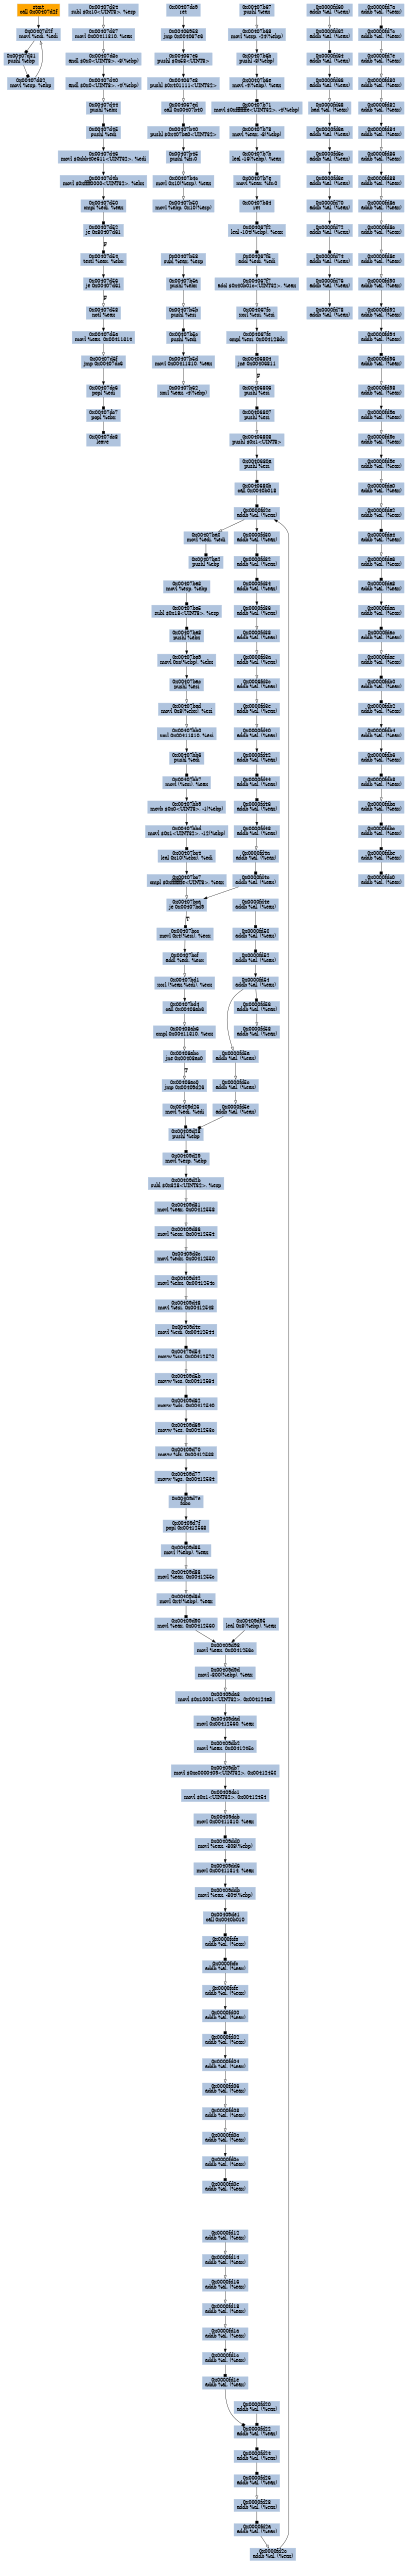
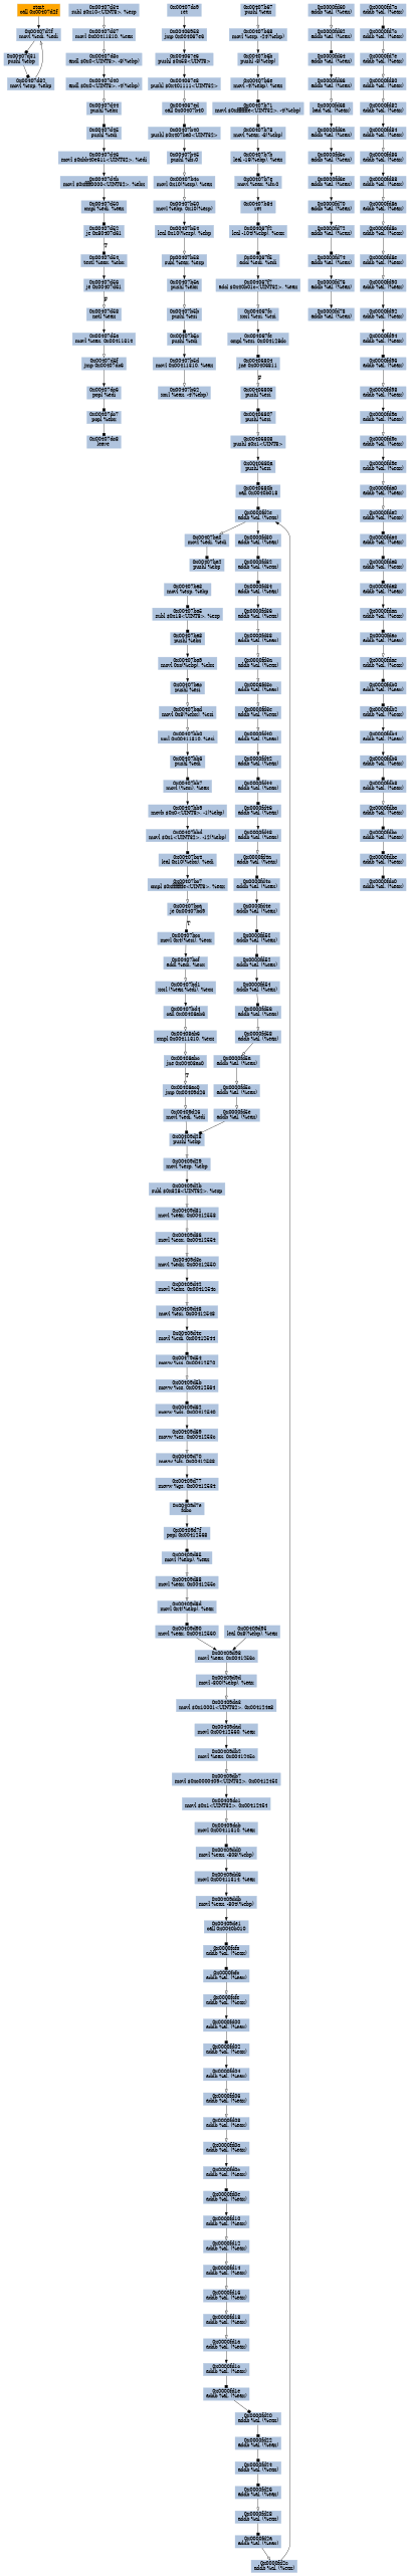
  digraph {
    node [color=lightsteelblue fillcolor=lightsteelblue shape=rectangle style=filled]
    edge [arrowhead=onormal color="#000000"]
    n1 [color=lightgrey fillcolor=orange label="start\ncall 0x00407d2f"]
    n2 [label="0x00407d2f\nmovl %edi, %edi"]
    n3 [label="0x00407d31\npushl %ebp"]
    n4 [label="0x00407d32\nmovl %esp, %ebp"]
    n5 [label="0x00407d34\nsubl $0x10<UINT8>, %esp"]
    n6 [label="0x00407d37\nmovl 0x00411310, %eax"]
    n7 [label="0x00407d3c\nandl $0x0<UINT8>, -8(%ebp)"]
    n8 [label="0x00407d40\nandl $0x0<UINT8>, -4(%ebp)"]
    n9 [label="0x00407d44\npushl %ebx"]
    n10 [label="0x00407d45\npushl %edi"]
    n11 [label="0x00407d46\nmovl $0xbb40e611<UINT32>, %edi"]
    n12 [label="0x00407d4b\nmovl $0xffff0000<UINT32>, %ebx"]
    n13 [label="0x00407d50\ncmpl %edi, %eax"]
    n14 [label="0x00407d52\nje 0x80407d61"]
    n15 [label="0x00407d54\ntestl %eax, %ebx"]
    n16 [label="0x00407d56\nje 0x00407d61"]
    n17 [label="0x00407d58\nnotl %eax"]
    n18 [label="0x00407d5a\nmovl %eax, 0x00411314"]
    n19 [label="0x00407d5f\njmp 0x00407dc6"]
    n20 [label="0x00407dc6\npopl %edi"]
    n21 [label="0x00407dc7\npopl %ebx"]
    n22 [label="0x00407dc8\nleave "]
    n23 [label="0x00407dc9\nret"]
    n24 [label="0x00406958\njmp 0x004067e6"]
    n25 [label="0x004067e6\npushl $0x58<UINT8>"]
    n26 [label="0x004067e8\npushl $0x401111<UINT32>"]
    n27 [label="0x004067ed\ncall 0x00407b40"]
    n28 [label="0x00407b40\npushl $0x407ba0<UINT32>"]
    n29 [label="0x00407b45\npushl %fs:0"]
    n30 [label="0x00407b4c\nmovl 0x10(%esp), %eax"]
    n31 [label="0x00407b50\nmovl %ebp, 0x10(%esp)"]
+   n32 [label="0x00407b54\nleal 0x10(%esp), %ebp"]
    n33 [label="0x00407b58\nsubl %eax, %esp"]
    n34 [label="0x00407b5a\npushl %ebx"]
    n35 [label="0x00407b5b\npushl %esi"]
    n36 [label="0x00407b5c\npushl %edi"]
    n37 [label="0x00407b5d\nmovl 0x00411310, %eax"]
    n38 [label="0x00407b62\nxorl %eax, -4(%ebp)"]
    n39 [label="0x00407b67\npushl %eax"]
    n40 [label="0x00407b68\nmovl %esp, -24(%ebp)"]
    n41 [label="0x00407b6b\npushl -8(%ebp)"]
    n42 [label="0x00407b6e\nmovl -4(%ebp), %eax"]
    n43 [label="0x00407b71\nmovl $0xfffffffe<UINT32>, -4(%ebp)"]
    n44 [label="0x00407b78\nmovl %eax, -8(%ebp)"]
    n45 [label="0x00407b7b\nleal -16(%ebp), %eax"]
    n46 [label="0x00407b7e\nmovl %eax, %fs:0"]
    n47 [label="0x00407b84\nret"]
    n48 [label="0x004067f2\nleal -104(%ebp), %eax"]
    n49 [label="0x004067f5\nadcl %edi, %edi"]
    n50 [label="0x004067f7\nadcl $0x40b01c<UINT32>, %eax"]
    n51 [label="0x004067fc\nxorl %esi, %esi"]
    n52 [label="0x004067fe\ncmpl %esi, 0x004128dc"]
    n53 [label="0x00406804\njne 0x00406811"]
    n54 [label="0x00406806\npushl %esi"]
    n55 [label="0x00406807\npushl %esi"]
    n56 [label="0x00406808\npushl $0x1<UINT8>"]
    n57 [label="0x0040680a\npushl %esi"]
    n58 [label="0x0040680b\ncall 0x0040b018"]
    n59 [label="0x0000fd2e\naddb %al, (%eax)"]
    n60 [label="0x00407ba0\nmovl %edi, %edi"]
    n61 [label="0x0000fd30\naddb %al, (%eax)"]
    n62 [label="0x00407ba2\npushl %ebp"]
    n63 [label="0x0000fd32\naddb %al, (%eax)"]
    n64 [label="0x00407ba3\nmovl %esp, %ebp"]
    n65 [label="0x00407ba5\nsubl $0x18<UINT8>, %esp"]
    n66 [label="0x00407ba8\npushl %ebx"]
    n67 [label="0x00407ba9\nmovl 0xc(%ebp), %ebx"]
    n68 [label="0x00407bac\npushl %esi"]
    n69 [label="0x00407bad\nmovl 0x8(%ebx), %esi"]
    n70 [label="0x00407bb0\nxorl 0x00411310, %esi"]
    n71 [label="0x00407bb6\npushl %edi"]
    n72 [label="0x00407bb7\nmovl (%esi), %eax"]
    n73 [label="0x00407bb9\nmovb $0x0<UINT8>, -1(%ebp)"]
    n74 [label="0x00407bbd\nmovl $0x1<UINT32>, -12(%ebp)"]
    n75 [label="0x00407bc4\nleal 0x10(%ebx), %edi"]
    n76 [label="0x00407bc7\ncmpl $0xfffffffe<UINT8>, %eax"]
    n77 [label="0x00407bca\nje 0x00407bd9"]
    n78 [label="0x00407bcc\nmovl 0x4(%esi), %ecx"]
    n79 [label="0x00407bcf\naddl %edi, %ecx"]
    n80 [label="0x00407bd1\nxorl (%eax,%edi), %ecx"]
    n81 [label="0x00407bd4\ncall 0x00408ab6"]
    n82 [label="0x00408ab6\ncmpl 0x00411310, %ecx"]
    n83 [label="0x00408abc\njne 0x00408ac0"]
    n84 [label="0x00408ac0\njmp 0x00409d26"]
    n85 [label="0x00409d26\nmovl %edi, %edi"]
    n86 [label="0x00409d28\npushl %ebp"]
    n87 [label="0x00409d29\nmovl %esp, %ebp"]
    n88 [label="0x00409d2b\nsubl $0x328<UINT32>, %esp"]
    n89 [label="0x00409d31\nmovl %eax, 0x00412558"]
    n90 [label="0x00409d36\nmovl %ecx, 0x00412554"]
    n91 [label="0x00409d3c\nmovl %edx, 0x00412550"]
    n92 [label="0x00409d42\nmovl %ebx, 0x0041254c"]
    n93 [label="0x00409d48\nmovl %esi, 0x00412548"]
    n94 [label="0x00409d4e\nmovl %edi, 0x00412544"]
    n95 [label="0x00479d54\nmovw %ss, 0x00412570"]
    n96 [label="0x00409d5b\nmovw %cs, 0x00412564"]
    n97 [label="0x00409d62\nmovw %ds, 0x00412540"]
    n98 [label="0x00409d69\nmovw %es, 0x0041253c"]
    n99 [label="0x00409d70\nmovw %fs, 0x00412538"]
    n100 [label="0x00409d77\nmovw %gs, 0x00412534"]
    n101 [label="0x00409d7e\nfdbc "]
    n102 [label="0x00409d7f\npopl 0x00412568"]
    n103 [label="0x00409d85\nmovl (%ebp), %eax"]
    n104 [label="0x00409d88\nmovl %eax, 0x0041255c"]
    n105 [label="0x00409d8d\nmovl 0x4(%ebp), %eax"]
    n106 [label="0x00409d90\nmovl %eax, 0x00412560"]
    n107 [label="0x00409d98\nmovl %eax, 0x0041256c"]
    n108 [label="0x00409d95\nleal 0x8(%ebp), %eax"]
    n109 [label="0x00409d9d\nmovl -800(%ebp), %eax"]
    n110 [label="0x00409da3\nmovl $0x10001<UINT32>, 0x004124a8"]
    n111 [label="0x00409dad\nmovl 0x00412560, %eax"]
    n112 [label="0x00409db2\nmovl %eax, 0x0041245c"]
    n113 [label="0x00409db7\nmovl $0xc0000409<UINT32>, 0x00412450"]
    n114 [label="0x00409dc1\nmovl $0x1<UINT32>, 0x00412454"]
    n115 [label="0x00409dcb\nmovl 0x00411310, %eax"]
    n116 [label="0x00409dd0\nmovl %eax, -808(%ebp)"]
    n117 [label="0x00409dd6\nmovl 0x00411314, %eax"]
    n118 [label="0x00409ddb\nmovl %eax, -804(%ebp)"]
    n119 [label="0x00409de1\ncall 0x0040b010"]
    n120 [label="0x0000fcfa\naddb %al, (%eax)"]
    n121 [label="0x0000fcfc\naddb %al, (%eax)"]
    n122 [label="0x0000fcfe\naddb %al, (%eax)"]
    n123 [label="0x0000fd00\naddb %al, (%eax)"]
    n124 [label="0x0000fd02\naddb %al, (%eax)"]
    n125 [label="0x0000fd04\naddb %al, (%eax)"]
    n126 [label="0x0000fd06\naddb %al, (%eax)"]
    n127 [label="0x0000fd08\naddb %al, (%eax)"]
    n128 [label="0x0000fd0a\naddb %al, (%eax)"]
    n129 [label="0x0000fd0c\naddb %al, (%eax)"]
    n130 [label="0x0000fd0e\naddb %al, (%eax)"]
+   n131 [label="0x0000fd10\naddb %al, (%eax)"]
    n132 [label="0x0000fd12\naddb %al, (%eax)"]
    n133 [label="0x0000fd14\naddb %al, (%eax)"]
    n134 [label="0x0000fd16\naddb %al, (%eax)"]
    n135 [label="0x0000fd18\naddb %al, (%eax)"]
    n136 [label="0x0000fd1a\naddb %al, (%eax)"]
    n137 [label="0x0000fd1c\naddb %al, (%eax)"]
    n138 [label="0x0000fd1e\naddb %al, (%eax)"]
    n139 [label="0x0000fd20\naddb %al, (%eax)"]
    n140 [label="0x0000fd22\naddb %al, (%eax)"]
    n141 [label="0x0000fd24\naddb %al, (%eax)"]
    n142 [label="0x0000fd26\naddb %al, (%eax)"]
    n143 [label="0x0000fd28\naddb %al, (%eax)"]
    n144 [label="0x0000fd2a\naddb %al, (%eax)"]
    n145 [label="0x0000fd2c\naddb %al, (%eax)"]
    n146 [label="0x0000fd34\naddb %al, (%eax)"]
    n147 [label="0x0000fd36\naddb %al, (%eax)"]
    n148 [label="0x0000fd38\naddb %al, (%eax)"]
    n149 [label="0x0000fd3a\naddb %al, (%eax)"]
    n150 [label="0x0006fd3c\naddb %al, (%eax)"]
    n151 [label="0x0000fd3e\naddb %al, (%eax)"]
    n152 [label="0x0000fd40\naddb %al, (%eax)"]
    n153 [label="0x0000fd42\naddb %al, (%eax)"]
    n154 [label="0x0000fd44\naddb %al, (%eax)"]
    n155 [label="0x0000fd46\naddb %al, (%eax)"]
    n156 [label="0x0000fd48\naddb %al, (%eax)"]
    n157 [label="0x0000fd4a\naddb %al, (%eax)"]
    n158 [label="0x0000fd4c\naddb %al, (%eax)"]
    n159 [label="0x0000fd4e\naddb %al, (%eax)"]
    n160 [label="0x0000fd50\naddb %al, (%eax)"]
    n161 [label="0x0000fd52\naddb %al, (%eax)"]
    n162 [label="0x0000fd54\naddb %al, (%eax)"]
    n163 [label="0x0000fd56\naddb %al, (%eax)"]
    n164 [label="0x0000fd58\naddb %al, (%eax)"]
    n165 [label="0x0000fd5a\naddb %al, (%eax)"]
    n166 [label="0x0000fd5c\naddb %al, (%eax)"]
    n167 [label="0x0000fd5e\naddb %al, (%eax)"]
    n168 [label="0x0000fd60\naddb %al, (%eax)"]
    n169 [label="0x0000fd62\naddb %al, (%eax)"]
    n170 [label="0x0000fd64\naddb %al, (%eax)"]
    n171 [label="0x0000fd66\naddb %al, (%eax)"]
    n172 [label="0x0000fd68\nbad %al, (%eax)"]
    n173 [label="0x0000fd6a\naddb %al, (%eax)"]
    n174 [label="0x0000fd6c\naddb %al, (%eax)"]
    n175 [label="0x0000fd6e\naddb %al, (%eax)"]
    n176 [label="0x0000fd70\naddb %al, (%eax)"]
    n177 [label="0x0000fd72\naddb %al, (%eax)"]
    n178 [label="0x0000fd74\naddb %al, (%eax)"]
    n179 [label="0x0000fd76\naddb %al, (%eax)"]
    n180 [label="0x0000fd78\naddb %al, (%eax)"]
    n181 [label="0x0000fd7a\naddb %al, (%eax)"]
    n182 [label="0x0000fd7c\naddb %al, (%eax)"]
    n183 [label="0x0000fd7e\naddb %al, (%eax)"]
    n184 [label="0x0000fd80\naddb %al, (%eax)"]
    n185 [label="0x0000fd82\naddb %al, (%eax)"]
    n186 [label="0x0000fd84\naddb %al, (%eax)"]
    n187 [label="0x0000fd86\naddb %al, (%eax)"]
    n188 [label="0x0000fd88\naddb %al, (%eax)"]
    n189 [label="0x0000fd8a\naddb %al, (%eax)"]
    n190 [label="0x0000fd8c\naddb %al, (%eax)"]
    n191 [label="0x0000fd8e\naddb %al, (%eax)"]
    n192 [label="0x0000fd90\naddb %al, (%eax)"]
    n193 [label="0x0000fd92\naddb %al, (%eax)"]
    n194 [label="0x0000fd94\naddb %al, (%eax)"]
    n195 [label="0x0000fd96\naddb %al, (%eax)"]
    n196 [label="0x0000fd98\naddb %al, (%eax)"]
    n197 [label="0x0000fd9a\naddb %al, (%eax)"]
    n198 [label="0x0000fd9c\naddb %al, (%eax)"]
    n199 [label="0x0000fd9e\naddb %al, (%eax)"]
    n200 [label="0x0000fda0\naddb %al, (%eax)"]
    n201 [label="0x0000fda2\naddb %al, (%eax)"]
    n202 [label="0x0000fda4\naddb %al, (%eax)"]
    n203 [label="0x0000fda6\naddb %al, (%eax)"]
    n204 [label="0x0000fda8\naddb %al, (%eax)"]
    n205 [label="0x0000fdaa\naddb %al, (%eax)"]
    n206 [label="0x0000fdac\naddb %al, (%eax)"]
    n207 [label="0x0000fdae\naddb %al, (%eax)"]
    n208 [label="0x0000fdb0\naddb %al, (%eax)"]
    n209 [label="0x0000fdb2\naddb %al, (%eax)"]
    n210 [label="0x0000fdb4\naddb %al, (%eax)"]
    n211 [label="0x0000fdb6\naddb %al, (%eax)"]
    n212 [label="0x0000fdb8\naddb %al, (%eax)"]
    n213 [label="0x0000fdba\naddb %al, (%eax)"]
    n214 [label="0x0000fdbc\naddb %al, (%eax)"]
    n215 [label="0x0000fdbe\naddb %al, (%eax)"]
    n216 [label="0x0000fdc0\naddb %al, (%eax)"]
    n1 -> n2 [arrowhead=normal]
    n2 -> n3 [arrowhead=box]
    n3 -> n4 [arrowhead=box]
    n4 -> n2
    n5 -> n6
    n6 -> n7
    n7 -> n8 [arrowhead=normal]
    n8 -> n9
    n9 -> n10 [arrowhead=box]
    n10 -> n11 [arrowhead=normal]
    n11 -> n12 [arrowhead=normal]
    n12 -> n13 [arrowhead=normal]
    n13 -> n14 [arrowhead=box]
-   n14 -> n15 [arrowhead=box label=F]
+   n14 -> n15 [arrowhead=box label=T]
    n15 -> n16 [arrowhead=normal]
    n16 -> n17 [label=F]
    n17 -> n18 [arrowhead=normal]
    n18 -> n19
    n19 -> n20 [arrowhead=normal]
    n20 -> n21 [arrowhead=box]
    n21 -> n22 [arrowhead=box]
    n23 -> n24 [arrowhead=normal]
    n24 -> n25 [arrowhead=normal]
    n25 -> n26 [arrowhead=normal]
    n26 -> n27
    n27 -> n28 [arrowhead=box]
    n28 -> n29 [arrowhead=normal]
    n29 -> n30
    n30 -> n31
+   n31 -> n32 [arrowhead=normal]
+   n32 -> n33
    n33 -> n34 [arrowhead=normal]
    n34 -> n35
    n35 -> n36 [arrowhead=box]
    n36 -> n37 [arrowhead=normal]
    n37 -> n38
    n39 -> n40
    n40 -> n41 [arrowhead=normal]
    n41 -> n42 [arrowhead=normal]
    n42 -> n43 [arrowhead=box]
    n43 -> n44 [arrowhead=box]
    n44 -> n45 [arrowhead=normal]
    n45 -> n46 [arrowhead=box]
    n46 -> n47 [arrowhead=normal]
    n47 -> n48 [arrowhead=box]
    n48 -> n49 [arrowhead=box]
    n49 -> n50 [arrowhead=normal]
    n50 -> n51
    n51 -> n52 [arrowhead=normal]
    n52 -> n53 [arrowhead=box]
    n53 -> n54 [label=F]
    n54 -> n55 [arrowhead=box]
    n55 -> n56
    n56 -> n57 [arrowhead=normal]
    n57 -> n58 [arrowhead=box]
    n58 -> n59 [arrowhead=box]
    n59 -> n60
    n59 -> n61 [arrowhead=normal]
    n60 -> n62 [arrowhead=box]
    n61 -> n63 [arrowhead=box]
    n63 -> n146 [arrowhead=box]
    n64 -> n65 [arrowhead=box]
    n65 -> n66 [arrowhead=box]
    n66 -> n67 [arrowhead=normal]
    n67 -> n68 [arrowhead=normal]
    n68 -> n69
    n69 -> n70
    n70 -> n71 [arrowhead=normal]
    n71 -> n72 [arrowhead=box]
    n72 -> n73 [arrowhead=normal]
    n73 -> n74 [arrowhead=normal]
    n74 -> n75 [arrowhead=box]
    n75 -> n76 [arrowhead=normal]
    n76 -> n77
    n77 -> n78 [arrowhead=box label=T]
    n78 -> n79 [arrowhead=normal]
    n79 -> n80
    n80 -> n81 [arrowhead=normal]
    n81 -> n82
    n82 -> n83
    n83 -> n84 [label=T]
    n84 -> n85
    n85 -> n86 [arrowhead=box]
-   n86 -> n87 [arrowhead=box]
+   n86 -> n87
    n87 -> n88 [arrowhead=normal]
    n88 -> n89
    n89 -> n90
    n90 -> n91
    n91 -> n92 [arrowhead=normal]
    n92 -> n93
    n93 -> n94 [arrowhead=normal]
    n94 -> n95 [arrowhead=box]
    n95 -> n96
    n96 -> n97 [arrowhead=box]
    n97 -> n98 [arrowhead=normal]
    n98 -> n99
    n99 -> n100 [arrowhead=normal]
    n100 -> n101 [arrowhead=box]
    n101 -> n102 [arrowhead=normal]
    n102 -> n103 [arrowhead=box]
    n103 -> n104
    n104 -> n105
    n105 -> n106 [arrowhead=box]
    n106 -> n107 [arrowhead=normal]
    n107 -> n109
    n108 -> n107 [arrowhead=normal]
    n109 -> n110
    n110 -> n111 [arrowhead=normal]
    n111 -> n112 [arrowhead=normal]
    n112 -> n113
    n113 -> n114 [arrowhead=normal]
    n114 -> n115
    n115 -> n116 [arrowhead=box]
    n116 -> n117 [arrowhead=normal]
    n117 -> n118 [arrowhead=normal]
    n118 -> n119 [arrowhead=normal]
    n119 -> n120 [arrowhead=box]
    n120 -> n121 [arrowhead=box]
    n121 -> n122
    n122 -> n123 [arrowhead=normal]
    n123 -> n124 [arrowhead=box]
    n124 -> n125 [arrowhead=normal]
    n125 -> n126
    n126 -> n127
    n127 -> n128
    n128 -> n129 [arrowhead=normal]
    n129 -> n130 [arrowhead=box]
+   n130 -> n131 [arrowhead=normal]
+   n131 -> n132
    n132 -> n133
    n133 -> n134
    n134 -> n135
    n135 -> n136
    n136 -> n137 [arrowhead=normal]
    n137 -> n138 [arrowhead=box]
-   n138 -> n140 [arrowhead=box]
+   n138 -> n139 [arrowhead=box]
    n139 -> n140 [arrowhead=box]
    n140 -> n141 [arrowhead=box]
    n141 -> n142 [arrowhead=box]
    n142 -> n143
    n143 -> n144 [arrowhead=box]
    n144 -> n145
    n145 -> n59 [arrowhead=normal]
    n146 -> n147 [arrowhead=normal]
    n147 -> n148
    n148 -> n149
    n149 -> n150
    n150 -> n151
    n151 -> n152
    n152 -> n153 [arrowhead=normal]
    n153 -> n154 [arrowhead=box]
    n154 -> n155 [arrowhead=box]
    n155 -> n156 [arrowhead=normal]
    n156 -> n157
    n157 -> n158 [arrowhead=box]
-   n158 -> n77 [arrowhead=normal]
+   n158 -> n159 [arrowhead=normal]
    n159 -> n160 [arrowhead=box]
    n160 -> n161 [arrowhead=box]
    n161 -> n162 [arrowhead=normal]
    n162 -> n163 [arrowhead=box]
    n163 -> n164
-   n162 -> n165
+   n164 -> n165
    n165 -> n166
    n166 -> n167
    n167 -> n86 [arrowhead=box]
    n168 -> n169
    n169 -> n170 [arrowhead=box]
    n170 -> n171 [arrowhead=normal]
    n171 -> n172
    n172 -> n173 [arrowhead=normal]
    n173 -> n174 [arrowhead=normal]
    n174 -> n175 [arrowhead=normal]
    n175 -> n176 [arrowhead=normal]
    n176 -> n177 [arrowhead=normal]
    n177 -> n178 [arrowhead=box]
    n178 -> n179 [arrowhead=normal]
    n179 -> n180 [arrowhead=normal]
    n181 -> n182 [arrowhead=box]
    n182 -> n183
    n183 -> n184
    n184 -> n185
    n185 -> n186 [arrowhead=normal]
    n186 -> n187
    n187 -> n188 [arrowhead=normal]
    n188 -> n189
    n189 -> n190
    n190 -> n191
    n191 -> n192
    n192 -> n193 [arrowhead=normal]
    n193 -> n194 [arrowhead=normal]
    n194 -> n195 [arrowhead=box]
    n195 -> n196
    n196 -> n197 [arrowhead=normal]
    n197 -> n198
    n198 -> n199 [arrowhead=normal]
    n199 -> n200
    n200 -> n201
    n201 -> n202 [arrowhead=box]
-   n202 -> n203
+   n202 -> n203 [arrowhead=box]
    n203 -> n204 [arrowhead=box]
    n204 -> n205 [arrowhead=normal]
    n205 -> n206 [arrowhead=box]
    n206 -> n207
    n207 -> n208 [arrowhead=box]
    n208 -> n209 [arrowhead=box]
    n209 -> n210 [arrowhead=normal]
    n210 -> n211 [arrowhead=normal]
    n211 -> n212 [arrowhead=box]
    n212 -> n213
    n213 -> n214 [arrowhead=box]
    n214 -> n215 [arrowhead=box]
    n215 -> n216 [arrowhead=box]
  }
